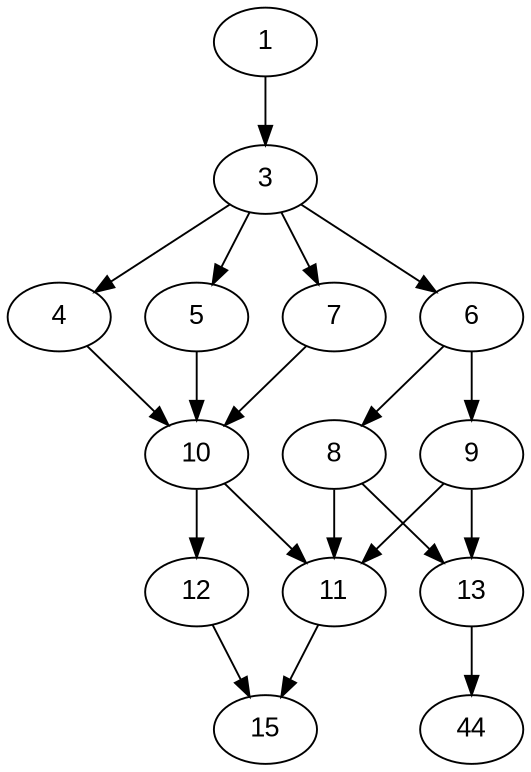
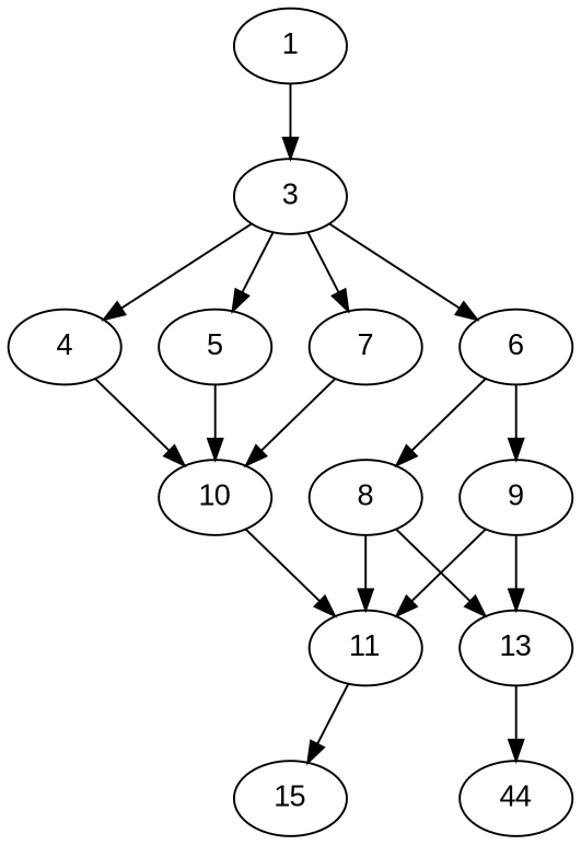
  digraph {
    fontname="Liberation Sans"
    node [alpha=0.06 fontname="Liberation Sans"]
    edge [fontname="Liberation Sans"]
    1 [alpha=0.03 expect_size=50899968]
    3 [expect_size=34009088]
    4 [alpha=0.12 expect_size=51615744]
    5 [alpha=0.18 expect_size=29320192]
    6 [alpha=0.04 expect_size=13321216]
    7 [alpha=0.00 expect_size=46005248]
    10 [alpha=0.04 expect_size=34190336]
    8 [expect_size=43742208]
    9 [alpha=0.09 expect_size=37305344]
    11 [alpha=0.18 expect_size=42556416]
-   12 [alpha=0.01 expect_size=50016256]
    13 [alpha=0.10 expect_size=14003200]
    15 [alpha=0.17 expect_size=10531840]
    n14 [expect_size=28443648 label=44]
    1 -> 3
    3 -> 4
    3 -> 5
    3 -> 6
    3 -> 7
    4 -> 10
    5 -> 10
    6 -> 8
    6 -> 9
    7 -> 10
    10 -> 11
-   10 -> 12
    8 -> 11
    8 -> 13
    9 -> 11
    9 -> 13
    11 -> 15
-   12 -> 15
    13 -> n14
  }
